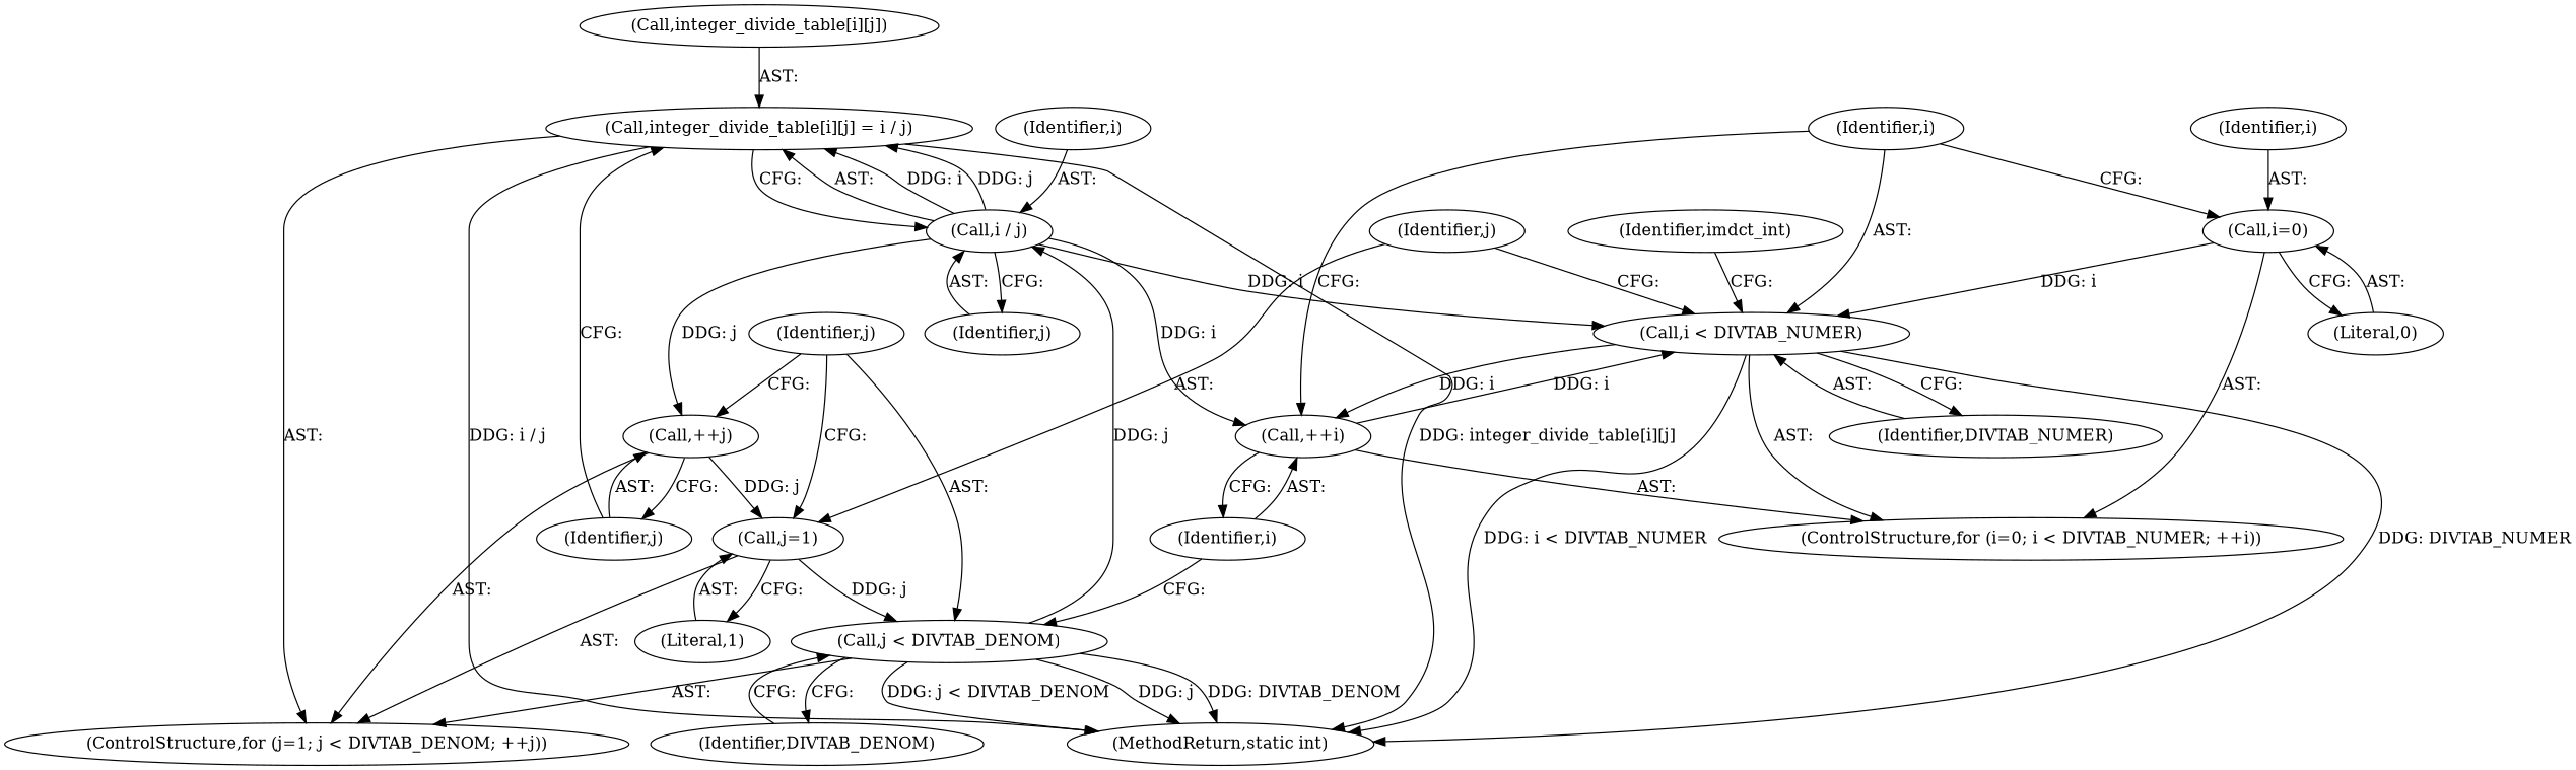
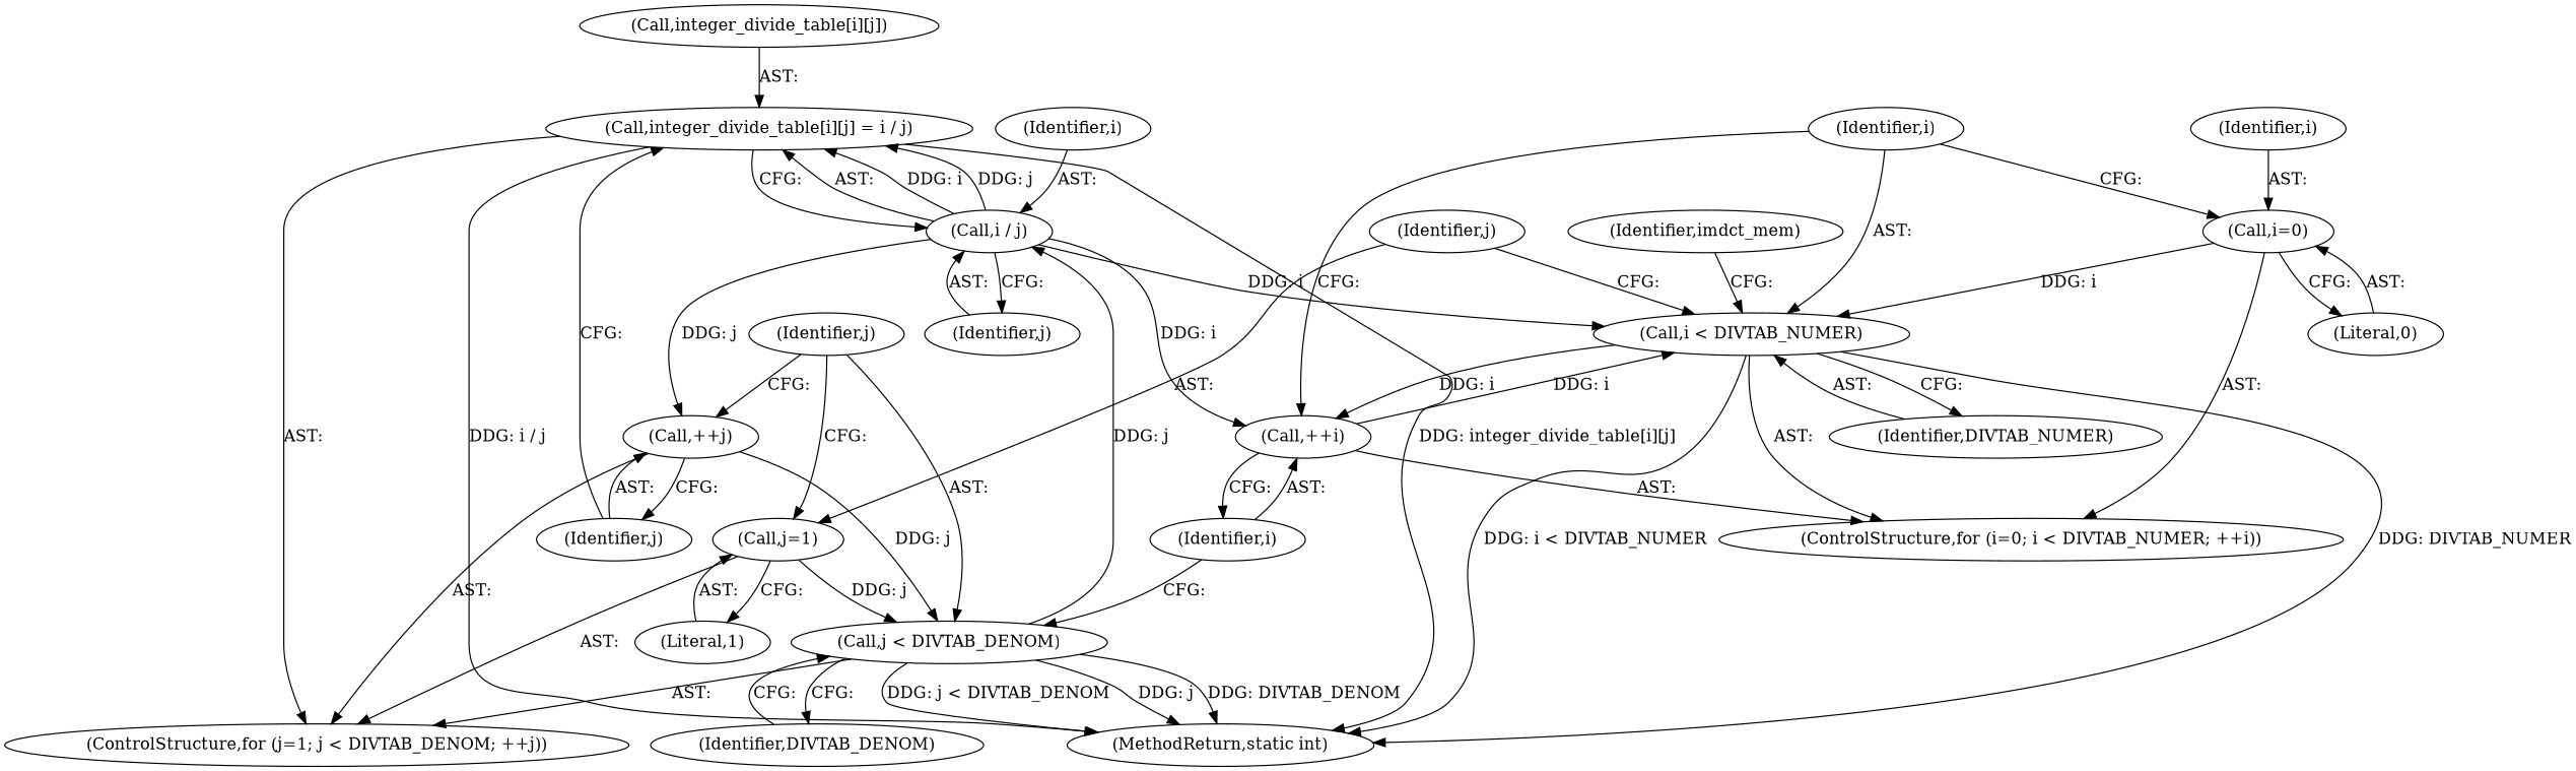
  digraph {
    n1 [label="(Call,integer_divide_table[i][j] = i / j)"]
    n2 [label="(Call,i / j)"]
    n3 [label="(MethodReturn,static int)"]
    n4 [label="(ControlStructure,for (j=1; j < DIVTAB_DENOM; ++j))"]
    n5 [label="(Call,++i)"]
    n6 [label="(Call,++j)"]
    n7 [label="(Identifier,j)"]
    n8 [label="(Call,i < DIVTAB_NUMER)"]
    n9 [label="(ControlStructure,for (i=0; i < DIVTAB_NUMER; ++i))"]
    n10 [label="(Identifier,i)"]
    n11 [label="(Call,j < DIVTAB_DENOM)"]
    n12 [label="(Identifier,j)"]
    n13 [label="(Identifier,DIVTAB_NUMER)"]
    n14 [label="(Call,i=0)"]
    n15 [label="(Literal,0)"]
    n16 [label="(Identifier,DIVTAB_DENOM)"]
    n17 [label="(Call,j=1)"]
    n18 [label="(Literal,1)"]
    n19 [label="(Identifier,i)"]
    n20 [label="(Call,integer_divide_table[i][j])"]
    n21 [label="(Identifier,j)"]
    n22 [label="(Identifier,i)"]
-   n23 [label="(Identifier,imdct_int)"]
+   n23 [label="(Identifier,imdct_mem)"]
    n24 [label="(Identifier,j)"]
    n25 [label="(Identifier,i)"]
    n1 -> n2 [label="CFG: "]
    n1 -> n3 [label="DDG: i / j"]
    n1 -> n3 [label="DDG: integer_divide_table[i][j]"]
    n1 -> n4 [label="AST: "]
    n2 -> n1 [label="AST: "]
    n2 -> n1 [label="DDG: i"]
    n2 -> n1 [label="DDG: j"]
    n2 -> n5 [label="DDG: i"]
    n2 -> n6 [label="DDG: j"]
    n2 -> n7 [label="CFG: "]
    n2 -> n8 [label="DDG: i"]
    n5 -> n8 [label="DDG: i"]
    n5 -> n9 [label="AST: "]
    n5 -> n10 [label="CFG: "]
    n6 -> n4 [label="AST: "]
-   n6 -> n17 [label="DDG: j"]
+   n6 -> n11 [label="DDG: j"]
    n6 -> n12 [label="CFG: "]
    n7 -> n2 [label="AST: "]
    n8 -> n3 [label="DDG: i < DIVTAB_NUMER"]
    n8 -> n3 [label="DDG: DIVTAB_NUMER"]
    n8 -> n5 [label="DDG: i"]
    n8 -> n9 [label="AST: "]
    n8 -> n13 [label="CFG: "]
    n10 -> n5 [label="AST: "]
    n10 -> n11 [label="CFG: "]
    n11 -> n2 [label="DDG: j"]
    n11 -> n3 [label="DDG: j < DIVTAB_DENOM"]
    n11 -> n3 [label="DDG: j"]
    n11 -> n3 [label="DDG: DIVTAB_DENOM"]
    n11 -> n4 [label="AST: "]
    n11 -> n16 [label="CFG: "]
    n12 -> n1 [label="CFG: "]
    n12 -> n6 [label="AST: "]
    n13 -> n8 [label="AST: "]
    n14 -> n8 [label="DDG: i"]
    n14 -> n9 [label="AST: "]
    n14 -> n15 [label="CFG: "]
    n15 -> n14 [label="AST: "]
    n16 -> n11 [label="CFG: "]
    n17 -> n4 [label="AST: "]
    n17 -> n11 [label="DDG: j"]
    n17 -> n18 [label="CFG: "]
    n18 -> n17 [label="AST: "]
    n19 -> n5 [label="CFG: "]
    n19 -> n8 [label="AST: "]
    n19 -> n14 [label="CFG: "]
    n20 -> n1 [label="AST: "]
    n21 -> n8 [label="CFG: "]
    n21 -> n17 [label="AST: "]
    n22 -> n14 [label="AST: "]
    n23 -> n8 [label="CFG: "]
    n24 -> n6 [label="CFG: "]
    n24 -> n11 [label="AST: "]
    n24 -> n17 [label="CFG: "]
    n25 -> n2 [label="AST: "]
  }
